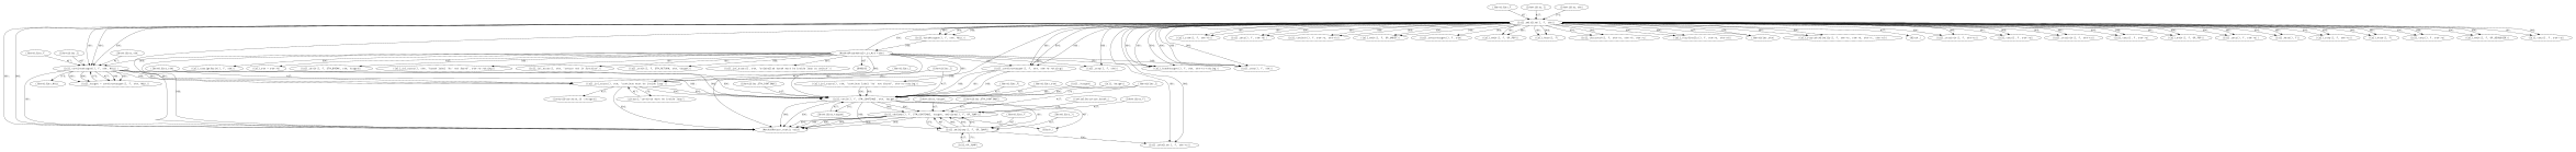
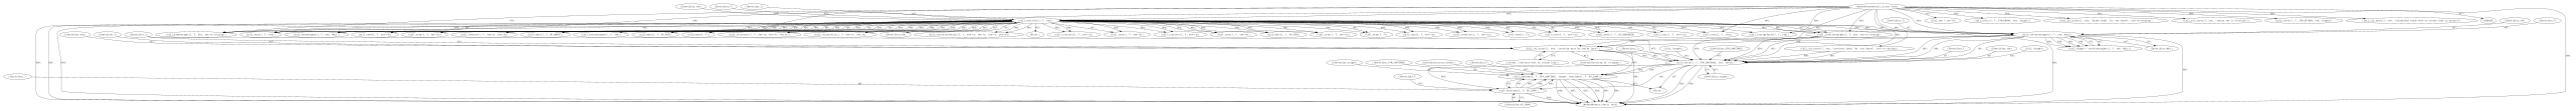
  digraph {
    fontname="IBM Plex Mono"
    node [fontname="IBM Plex Mono"]
    edge [fontname="IBM Plex Mono"]
    n1 [label="(Call,jsC_error(J, stm, \"continue must be inside loop\"))"]
-   n2 [label="(Call,cexit(J, F, STM_CONTINUE, stm, target))"]
+   n2 [label="(Call,cexit(J, F, STM_CONTINUE, stm, cexit))"]
    n3 [label="(MethodReturn,static void)"]
    n4 [label="(Literal,\"continue must be inside loop\")"]
    n5 [label="(ControlStructure,if (!target))"]
    n6 [label="(Call,addjump(J, F, STM_CONTINUE, target, emitjump(J, F, OP_JUMP)))"]
    n7 [label="(Call,emitjump(J, F, OP_JUMP))"]
    n8 [label="(Identifier,target)"]
    n9 [label="(Block,)"]
    n10 [label="(Call,continuetarget(J, F, stm, NULL))"]
    n11 [label="(Identifier,NULL)"]
    n12 [label="(Call,target = continuetarget(J, F, stm, NULL))"]
    n13 [label="(Call,emitline(J, F, stm))"]
    n14 [label="(Call,breaktarget(J, F, stm, stm->a->string))"]
    n15 [label="(Call,cstm(J, F, stm->b))"]
    n16 [label="(Call,cexp(J, F, stm->b))"]
    n17 [label="(Call,cswitch(J, F, stm->a, stm->b))"]
    n18 [label="(Call,continuetarget(J, F, stm, stm->a->string))"]
    n19 [label="(Call,emit(J, F, OP_UNDEF))"]
    n20 [label="(Call,returntarget(J, F, stm))"]
    n21 [label="(Call,cexp(J, F, stm))"]
    n22 [label="(Call,emit(J, F, OP_POP))"]
    n23 [label="(Call,here(J, F))"]
    n24 [label="(Call,ctrycatch(J, F, stm->a, stm->b, stm->c))"]
    n25 [label="(Call,ctryfinally(J, F, stm->a, stm->d))"]
    n26 [label="(Identifier,stm)"]
    n27 [label="(Call,ctrycatchfinally(J, F, stm->a, stm->b, stm->c, stm->d))"]
    n28 [label="(Block,)"]
    n29 [label="(Call,cvarinit(J, F, stm->a))"]
    n30 [label="(Call,cexp(J, F, stm->a))"]
    n31 [label="(Call,cvarinit(J, F, stm->a))"]
    n32 [label="(Call,cexp(J, F, stm->a))"]
    n33 [label="(Call,cexp(J, F, stm))"]
    n34 [label="(Call,breaktarget(J, F, stm, NULL))"]
    n35 [label="(Call,emit(J, F, OP_POP))"]
    n36 [label="(Call,cexp(J, F, stm->a))"]
    n37 [label="(Call,here(J, F))"]
    n38 [label="(Call,cexp(J, F, stm->a))"]
    n39 [label="(Call,cstmlist(J, F, stm->a))"]
    n40 [label="(Call,here(J, F))"]
    n41 [label="(Call,cexp(J, F, stm->a))"]
    n42 [label="(Call,emit(J, F, OP_DEBUGGER))"]
    n43 [label="(Call,cexp(J, F, stm->a))"]
    n44 [label="(Call,cassignforin(J, F, stm))"]
    n45 [label="(MethodParameterIn,js_Ast *stm)"]
    n46 [label="(Call,stm = stm->b)"]
    n47 [label="(Call,cexit(J, F, STM_BREAK, stm, target))"]
    n48 [label="(Call,jsC_error(J, stm, \"continue label '%s' not found\", stm->a->string))"]
    n49 [label="(Call,jsC_error(J, stm, \"break label '%s' not found\", stm->a->string))"]
    n50 [label="(Call,jsC_error(J, stm, \"return not in function\"))"]
    n51 [label="(Call,cexit(J, F, STM_RETURN, stm, target))"]
    n52 [label="(Call,jsC_error(J, stm, \"unlabelled break must be inside loop or switch\"))"]
    1000102
-   n54 [label="(Call,OP_JUMP)"]
+   n54 [label="(Identifier,OP_JUMP)"]
    n55 [label="(Identifier,stm)"]
    n56 [label="(Identifier,J)"]
    n57 [label="(ControlStructure,break;)"]
    n58 [label="(Identifier,F)"]
    n59 [label="(Identifier,stm)"]
    n60 [label="(Identifier,F)"]
    n61 [label="(Identifier,J)"]
    n62 [label="(Identifier,F)"]
    n63 [label="(Identifier,F)"]
    n64 [label="(Identifier,J)"]
    n65 [label="(Identifier,J)"]
    n66 [label="(Call,!target)"]
    n67 [label="(Identifier,stm)"]
    n68 [label="(Identifier,F)"]
    n69 [label="(Call,!target)"]
    n70 [label="(Identifier,J)"]
    n71 [label="(Identifier,J)"]
    n72 [label="(Identifier,STM_CONTINUE)"]
    n73 [label="(Identifier,target)"]
    n74 [label="(Identifier,stm)"]
    n75 [label="(Identifier,STM_CONTINUE)"]
    n1 -> n2 [label="DDG: "]
    n1 -> n2 [label="DDG: "]
    n1 -> n3 [label="DDG: "]
    n1 -> n4 [label="CFG: "]
    n1 -> n5 [label="AST: "]
    n2 -> n3 [label="DDG: "]
    n2 -> n3 [label="DDG: "]
    n2 -> n6 [label="DDG: "]
    n2 -> n6 [label="DDG: "]
    n2 -> n7 [label="DDG: "]
    n2 -> n7 [label="DDG: "]
    n2 -> n8 [label="CFG: "]
    n2 -> n9 [label="AST: "]
    n4 -> n1 [label="AST: "]
    n6 -> n3 [label="DDG: "]
    n6 -> n3 [label="DDG: "]
    n6 -> n3 [label="DDG: "]
    n6 -> n3 [label="DDG: "]
    n6 -> n3 [label="DDG: "]
    n6 -> n3 [label="DDG: "]
    n6 -> n7 [label="CFG: "]
    n6 -> n9 [label="AST: "]
-   n7 -> n39 [label="DDG: "]
+   n7 -> n3 [label="DDG: "]
    n7 -> n6 [label="AST: "]
    n7 -> n6 [label="DDG: "]
    n7 -> n6 [label="DDG: "]
    n7 -> n6 [label="DDG: "]
    n7 -> n54 [label="CFG: "]
    n8 -> n2 [label="AST: "]
    n10 -> n1 [label="DDG: "]
    n10 -> n1 [label="DDG: "]
    n10 -> n2 [label="DDG: "]
    n10 -> n2 [label="DDG: "]
    n10 -> n2 [label="DDG: "]
    n10 -> n3 [label="DDG: "]
    n10 -> n11 [label="CFG: "]
    n10 -> n12 [label="AST: "]
    n10 -> n12 [label="DDG: "]
    n10 -> n12 [label="DDG: "]
    n10 -> n12 [label="DDG: "]
    n10 -> n12 [label="DDG: "]
+   n11 -> n10 [label="AST: "]
    n12 -> n10 [label="CFG: "]
    n13 -> n3 [label="DDG: "]
    n13 -> n3 [label="DDG: "]
    n13 -> n3 [label="DDG: "]
    n13 -> n3 [label="DDG: "]
    n13 -> n10 [label="DDG: "]
    n13 -> n10 [label="DDG: "]
    n13 -> n10 [label="DDG: "]
    n13 -> n14 [label="DDG: "]
    n13 -> n14 [label="DDG: "]
    n13 -> n14 [label="DDG: "]
    n13 -> n15 [label="DDG: "]
    n13 -> n15 [label="DDG: "]
    n13 -> n16 [label="DDG: "]
    n13 -> n16 [label="DDG: "]
    n13 -> n17 [label="DDG: "]
    n13 -> n17 [label="DDG: "]
    n13 -> n18 [label="DDG: "]
    n13 -> n18 [label="DDG: "]
    n13 -> n18 [label="DDG: "]
    n13 -> n19 [label="DDG: "]
    n13 -> n19 [label="DDG: "]
    n13 -> n20 [label="DDG: "]
    n13 -> n21 [label="DDG: "]
    n13 -> n22 [label="DDG: "]
    n13 -> n22 [label="DDG: "]
    n13 -> n23 [label="DDG: "]
    n13 -> n23 [label="DDG: "]
    n13 -> n24 [label="DDG: "]
    n13 -> n24 [label="DDG: "]
    n13 -> n25 [label="DDG: "]
    n13 -> n25 [label="DDG: "]
    n13 -> n26 [label="CFG: "]
    n13 -> n27 [label="DDG: "]
    n13 -> n27 [label="DDG: "]
    n13 -> n28 [label="AST: "]
    n13 -> n29 [label="DDG: "]
    n13 -> n29 [label="DDG: "]
    n13 -> n30 [label="DDG: "]
    n13 -> n30 [label="DDG: "]
    n13 -> n31 [label="DDG: "]
    n13 -> n31 [label="DDG: "]
    n13 -> n32 [label="DDG: "]
    n13 -> n32 [label="DDG: "]
    n13 -> n33 [label="DDG: "]
    n13 -> n33 [label="DDG: "]
    n13 -> n33 [label="DDG: "]
    n13 -> n34 [label="DDG: "]
    n13 -> n34 [label="DDG: "]
    n13 -> n34 [label="DDG: "]
    n13 -> n35 [label="DDG: "]
    n13 -> n35 [label="DDG: "]
    n13 -> n36 [label="DDG: "]
    n13 -> n36 [label="DDG: "]
    n13 -> n37 [label="DDG: "]
    n13 -> n37 [label="DDG: "]
    n13 -> n38 [label="DDG: "]
    n13 -> n38 [label="DDG: "]
    n13 -> n39 [label="DDG: "]
    n13 -> n39 [label="DDG: "]
    n13 -> n40 [label="DDG: "]
    n13 -> n40 [label="DDG: "]
    n13 -> n41 [label="DDG: "]
    n13 -> n41 [label="DDG: "]
    n13 -> n42 [label="DDG: "]
    n13 -> n42 [label="DDG: "]
    n13 -> n43 [label="DDG: "]
    n13 -> n43 [label="DDG: "]
+   n13 -> n44 [label="DDG: "]
    n18 -> n2 [label="DDG: "]
    n18 -> n2 [label="DDG: "]
    n18 -> n2 [label="DDG: "]
    n26 -> n13 [label="AST: "]
    n45 -> n1 [label="DDG: "]
    n45 -> n2 [label="DDG: "]
    n45 -> n3 [label="DDG: "]
    n45 -> n10 [label="DDG: "]
    n45 -> n13 [label="DDG: "]
    n45 -> n14 [label="CFG: "]
    n45 -> n18 [label="DDG: "]
    n45 -> n21 [label="DDG: "]
    n45 -> n33 [label="DDG: "]
-   n34 -> n45 [label="DDG: "]
+   n45 -> n34 [label="DDG: "]
    n45 -> n44 [label="DDG: "]
    n45 -> n46 [label="AST: "]
    n45 -> n47 [label="DDG: "]
    n45 -> n48 [label="DDG: "]
    n45 -> n49 [label="DDG: "]
    n45 -> n50 [label="DDG: "]
    n45 -> n51 [label="DDG: "]
    n45 -> n52 [label="DDG: "]
    n45 -> 1000102 [label="AST: "]
    n48 -> n2 [label="DDG: "]
    n48 -> n2 [label="DDG: "]
    n54 -> n7 [label="AST: "]
    n55 -> n10 [label="AST: "]
    n56 -> n2 [label="CFG: "]
    n56 -> n6 [label="AST: "]
    n57 -> n6 [label="CFG: "]
    n58 -> n2 [label="AST: "]
    n59 -> n2 [label="AST: "]
    n60 -> n6 [label="AST: "]
    n61 -> n1 [label="AST: "]
    n62 -> n10 [label="AST: "]
    n63 -> n13 [label="AST: "]
    n64 -> n7 [label="AST: "]
    n65 -> n13 [label="AST: "]
    n66 -> n2 [label="DDG: "]
    n67 -> n1 [label="AST: "]
    n68 -> n7 [label="AST: "]
    n69 -> n2 [label="DDG: "]
    n70 -> n10 [label="AST: "]
    n71 -> n1 [label="CFG: "]
    n71 -> n2 [label="AST: "]
    n72 -> n2 [label="AST: "]
    n73 -> n6 [label="AST: "]
    n74 -> n13 [label="CFG: "]
    n75 -> n6 [label="AST: "]
  }
